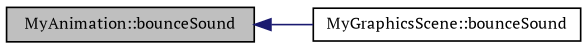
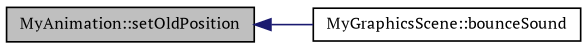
  digraph {
    rankdir=LR
    fontname="PT Serif"
    node [color=black fontname="PT Serif" fontsize=10 shape=record style=filled]
-   n1 [fillcolor=grey75 fontcolor=black height=0.2 label="MyAnimation::bounceSound" width=0.4]
+   n1 [fillcolor=grey75 fontcolor=black height=0.2 label="MyAnimation::setOldPosition" width=0.4]
    n2 [fillcolor=white height=0.2 label="MyGraphicsScene::bounceSound" width=0.4]
    n1 -> n2 [color=midnightblue dir=back fontname="PT Serif" fontsize=10 labelfontname=Helvetica labelfontsize=10 style=solid]
  }
